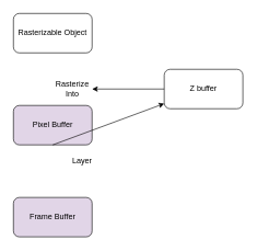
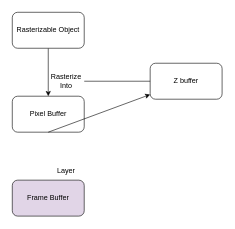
  <mxCell id="0" />
  <mxCell id="1" parent="0" />
  <mxCell id="2" value="Frame Buffer" style="rounded=1;whiteSpace=wrap;html=1;fillColor=#e1d5e7;" parent="1" vertex="1"><mxGeometry x="20" y="300" width="120" height="60" as="geometry" /></mxCell>
- <mxCell id="3" value="Pixel Buffer" style="rounded=1;whiteSpace=wrap;html=1;fillColor=#e1d5e7;" parent="1" vertex="1"><mxGeometry x="20" y="160" width="120" height="60" as="geometry" /></mxCell>
+ <mxCell id="3" value="Pixel Buffer" style="rounded=1;whiteSpace=wrap;html=1;" parent="1" vertex="1"><mxGeometry x="20" y="160" width="120" height="60" as="geometry" /></mxCell>
  <mxCell id="4" value="" style="endArrow=classic;html=1;exitX=0.5;exitY=1;exitDx=0;exitDy=0;" parent="1" source="3" target="9" edge="1"><mxGeometry width="50" height="50" relative="1" as="geometry"><mxPoint x="90" y="170" as="sourcePoint" /><mxPoint x="140" y="120" as="targetPoint" /></mxGeometry></mxCell>
- <mxCell id="5" value="Layer" style="text;html=1;strokeColor=none;fillColor=none;align=center;verticalAlign=middle;whiteSpace=wrap;rounded=0;" parent="1" vertex="1"><mxGeometry x="95" y="230" width="60" height="30" as="geometry" /></mxCell>
+ <mxCell id="5" value="Layer" style="text;html=1;strokeColor=none;fillColor=none;align=center;verticalAlign=middle;whiteSpace=wrap;rounded=0;" parent="1" vertex="1"><mxGeometry x="80" y="270" width="60" height="30" as="geometry" /></mxCell>
+ <mxCell id="6" value="" style="endArrow=classic;html=1;entryX=0.5;entryY=0;entryDx=0;entryDy=0;exitX=0.5;exitY=1;exitDx=0;exitDy=0;" parent="1" source="7" target="3" edge="1"><mxGeometry width="50" height="50" relative="1" as="geometry"><mxPoint x="90" y="70" as="sourcePoint" /><mxPoint x="140" y="20" as="targetPoint" /></mxGeometry></mxCell>
  <mxCell id="7" value="Rasterizable Object" style="rounded=1;whiteSpace=wrap;html=1;" parent="1" vertex="1"><mxGeometry x="20" y="20" width="120" height="60" as="geometry" /></mxCell>
  <mxCell id="8" value="Rasterize Into" style="text;html=1;strokeColor=none;fillColor=none;align=center;verticalAlign=middle;whiteSpace=wrap;rounded=0;" parent="1" vertex="1"><mxGeometry x="80" y="120" width="60" height="30" as="geometry" /></mxCell>
  <mxCell id="9" value="Z buffer" style="rounded=1;whiteSpace=wrap;html=1;" parent="1" vertex="1"><mxGeometry x="250" y="105" width="120" height="60" as="geometry" /></mxCell>
- <mxCell id="10" value="" style="endArrow=classic;html=1;exitX=0;exitY=0.5;exitDx=0;exitDy=0;entryX=1;entryY=0.5;entryDx=0;entryDy=0;" parent="1" source="9" target="8" edge="1"><mxGeometry width="50" height="50" relative="1" as="geometry"><mxPoint x="150" y="100" as="sourcePoint" /><mxPoint x="200" y="50" as="targetPoint" /></mxGeometry></mxCell>
+ <mxCell id="10" value="" style="endArrow=none;html=1;exitX=0;exitY=0.5;exitDx=0;exitDy=0;entryX=1;entryY=0.5;entryDx=0;entryDy=0;" parent="1" source="9" target="8" edge="1"><mxGeometry width="50" height="50" relative="1" as="geometry"><mxPoint x="150" y="100" as="sourcePoint" /><mxPoint x="200" y="50" as="targetPoint" /></mxGeometry></mxCell>
